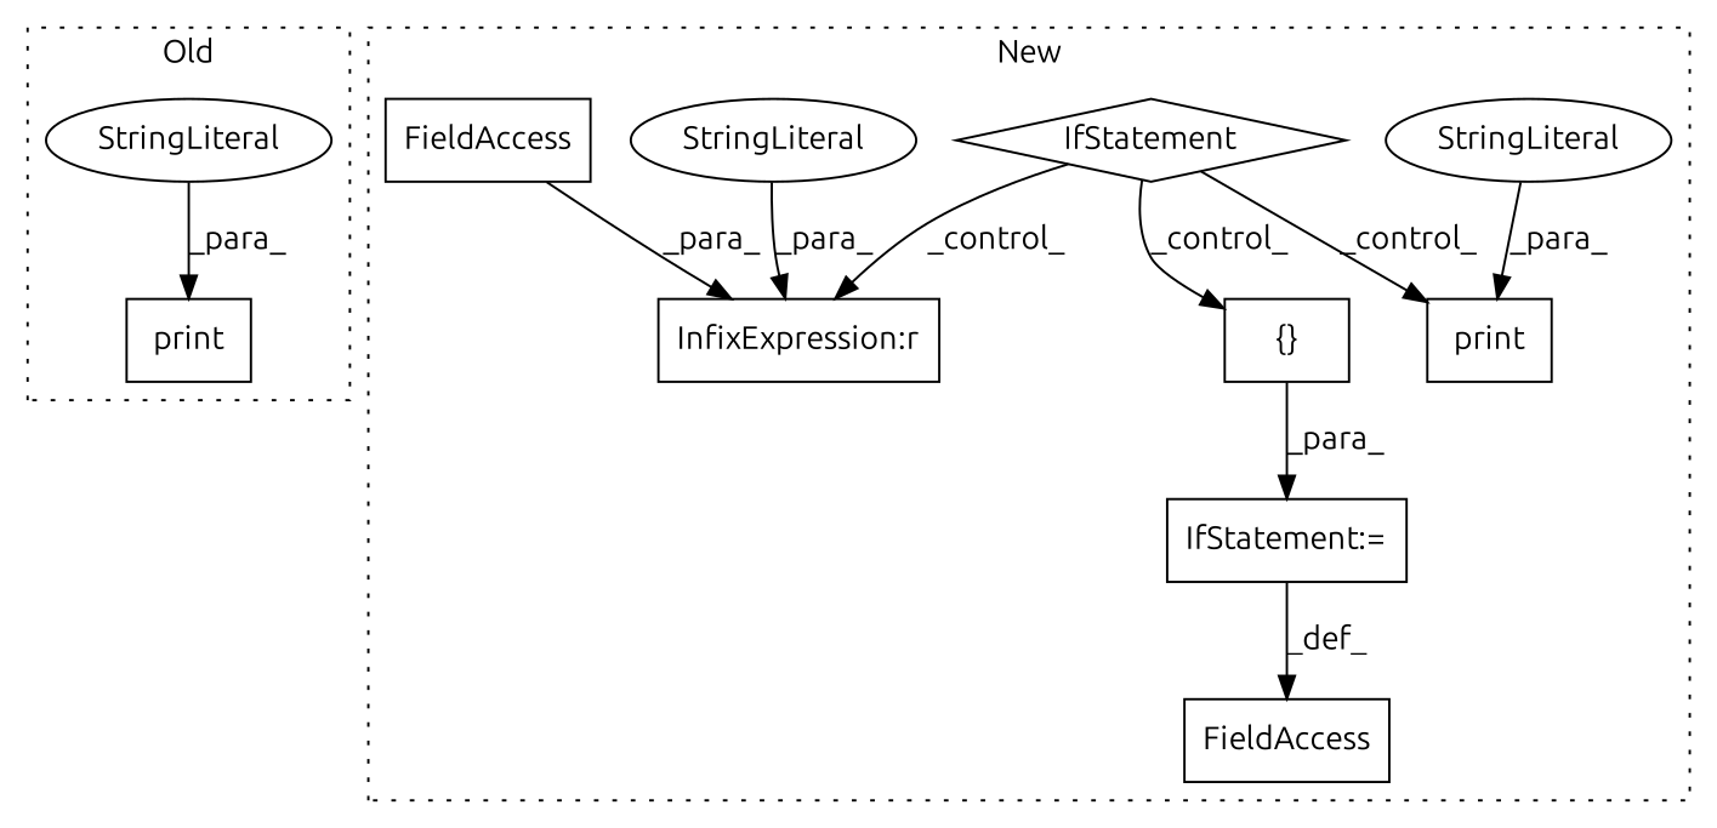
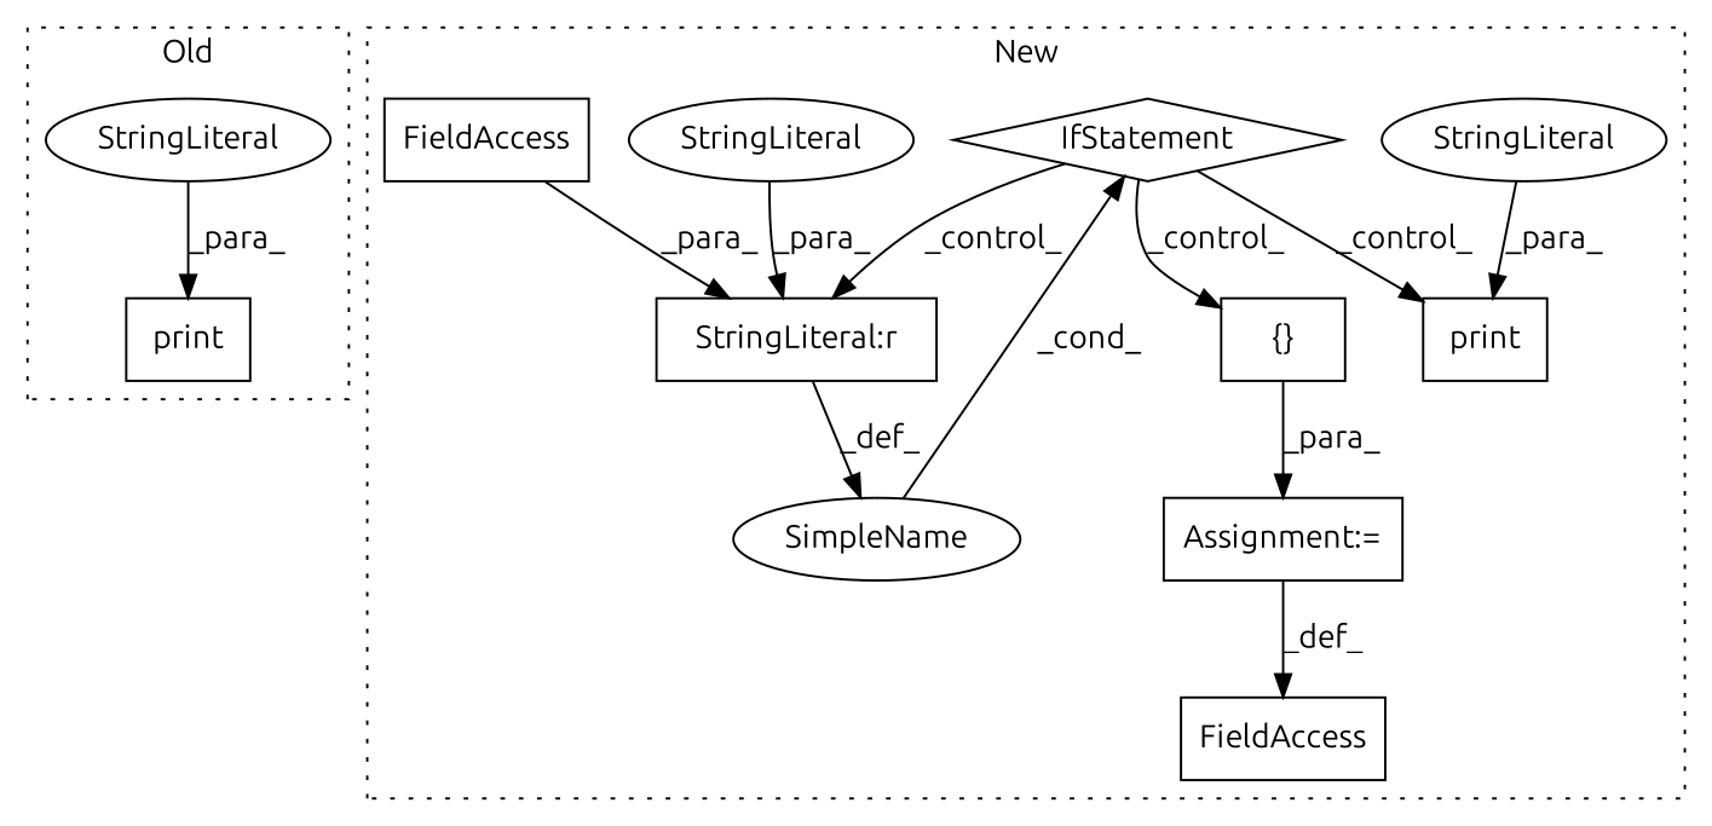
  digraph {
    fontname=Ubuntu
    node [a=45 fontname=Ubuntu l="6,1" shape=box]
    edge [fontname=Ubuntu]
    n1 [a=32 label=print s="1185,1232"]
    n2 [l=41 label=StringLiteral s=1191 shape=ellipse]
    n3 [a=32 label=print s="4706,4751"]
    n4 [l=39 label=StringLiteral s=4712 shape=ellipse]
    n5 [a=25 l="4,2" label=IfStatement s="3810,3836" shape=diamond]
-   n7 [a=27 l=4 label="InfixExpression:r" s=3822]
+   n6 [a=42 label=SimpleName shape=ellipse l=""]
+   n7 [a=27 l=4 label="StringLiteral:r" s=3822]
    n8 [a=22 l=8 label=FieldAccess s=3814]
    n9 [l=10 label=StringLiteral s=3826 shape=ellipse]
-   n10 [a=7 l=1 label="IfStatement:=" s=4557]
+   n10 [a=7 l=1 label="Assignment:=" s=4557]
    n11 [a=22 l=3 label=FieldAccess s=4554]
    n12 [a=4 l="1,1" label="{}" s="4584,4628"]
    subgraph cluster_1 {
      label=Old
      style=dotted
      n1
      n2
    }
    subgraph cluster_2 {
      label=New
      style=dotted
      n3
      n4
      n5
+     n6
      n7
      n8
      n9
      n10
      n11
      n12
    }
    n2 -> n1 [label=_para_]
    n4 -> n3 [label=_para_]
    n5 -> n3 [label=_control_]
    n5 -> n7 [label=_control_]
    n5 -> n12 [label=_control_]
+   n6 -> n5 [label=_cond_]
+   n7 -> n6 [label=_def_]
    n8 -> n7 [label=_para_]
    n9 -> n7 [label=_para_]
    n10 -> n11 [label=_def_]
    n12 -> n10 [label=_para_]
  }
